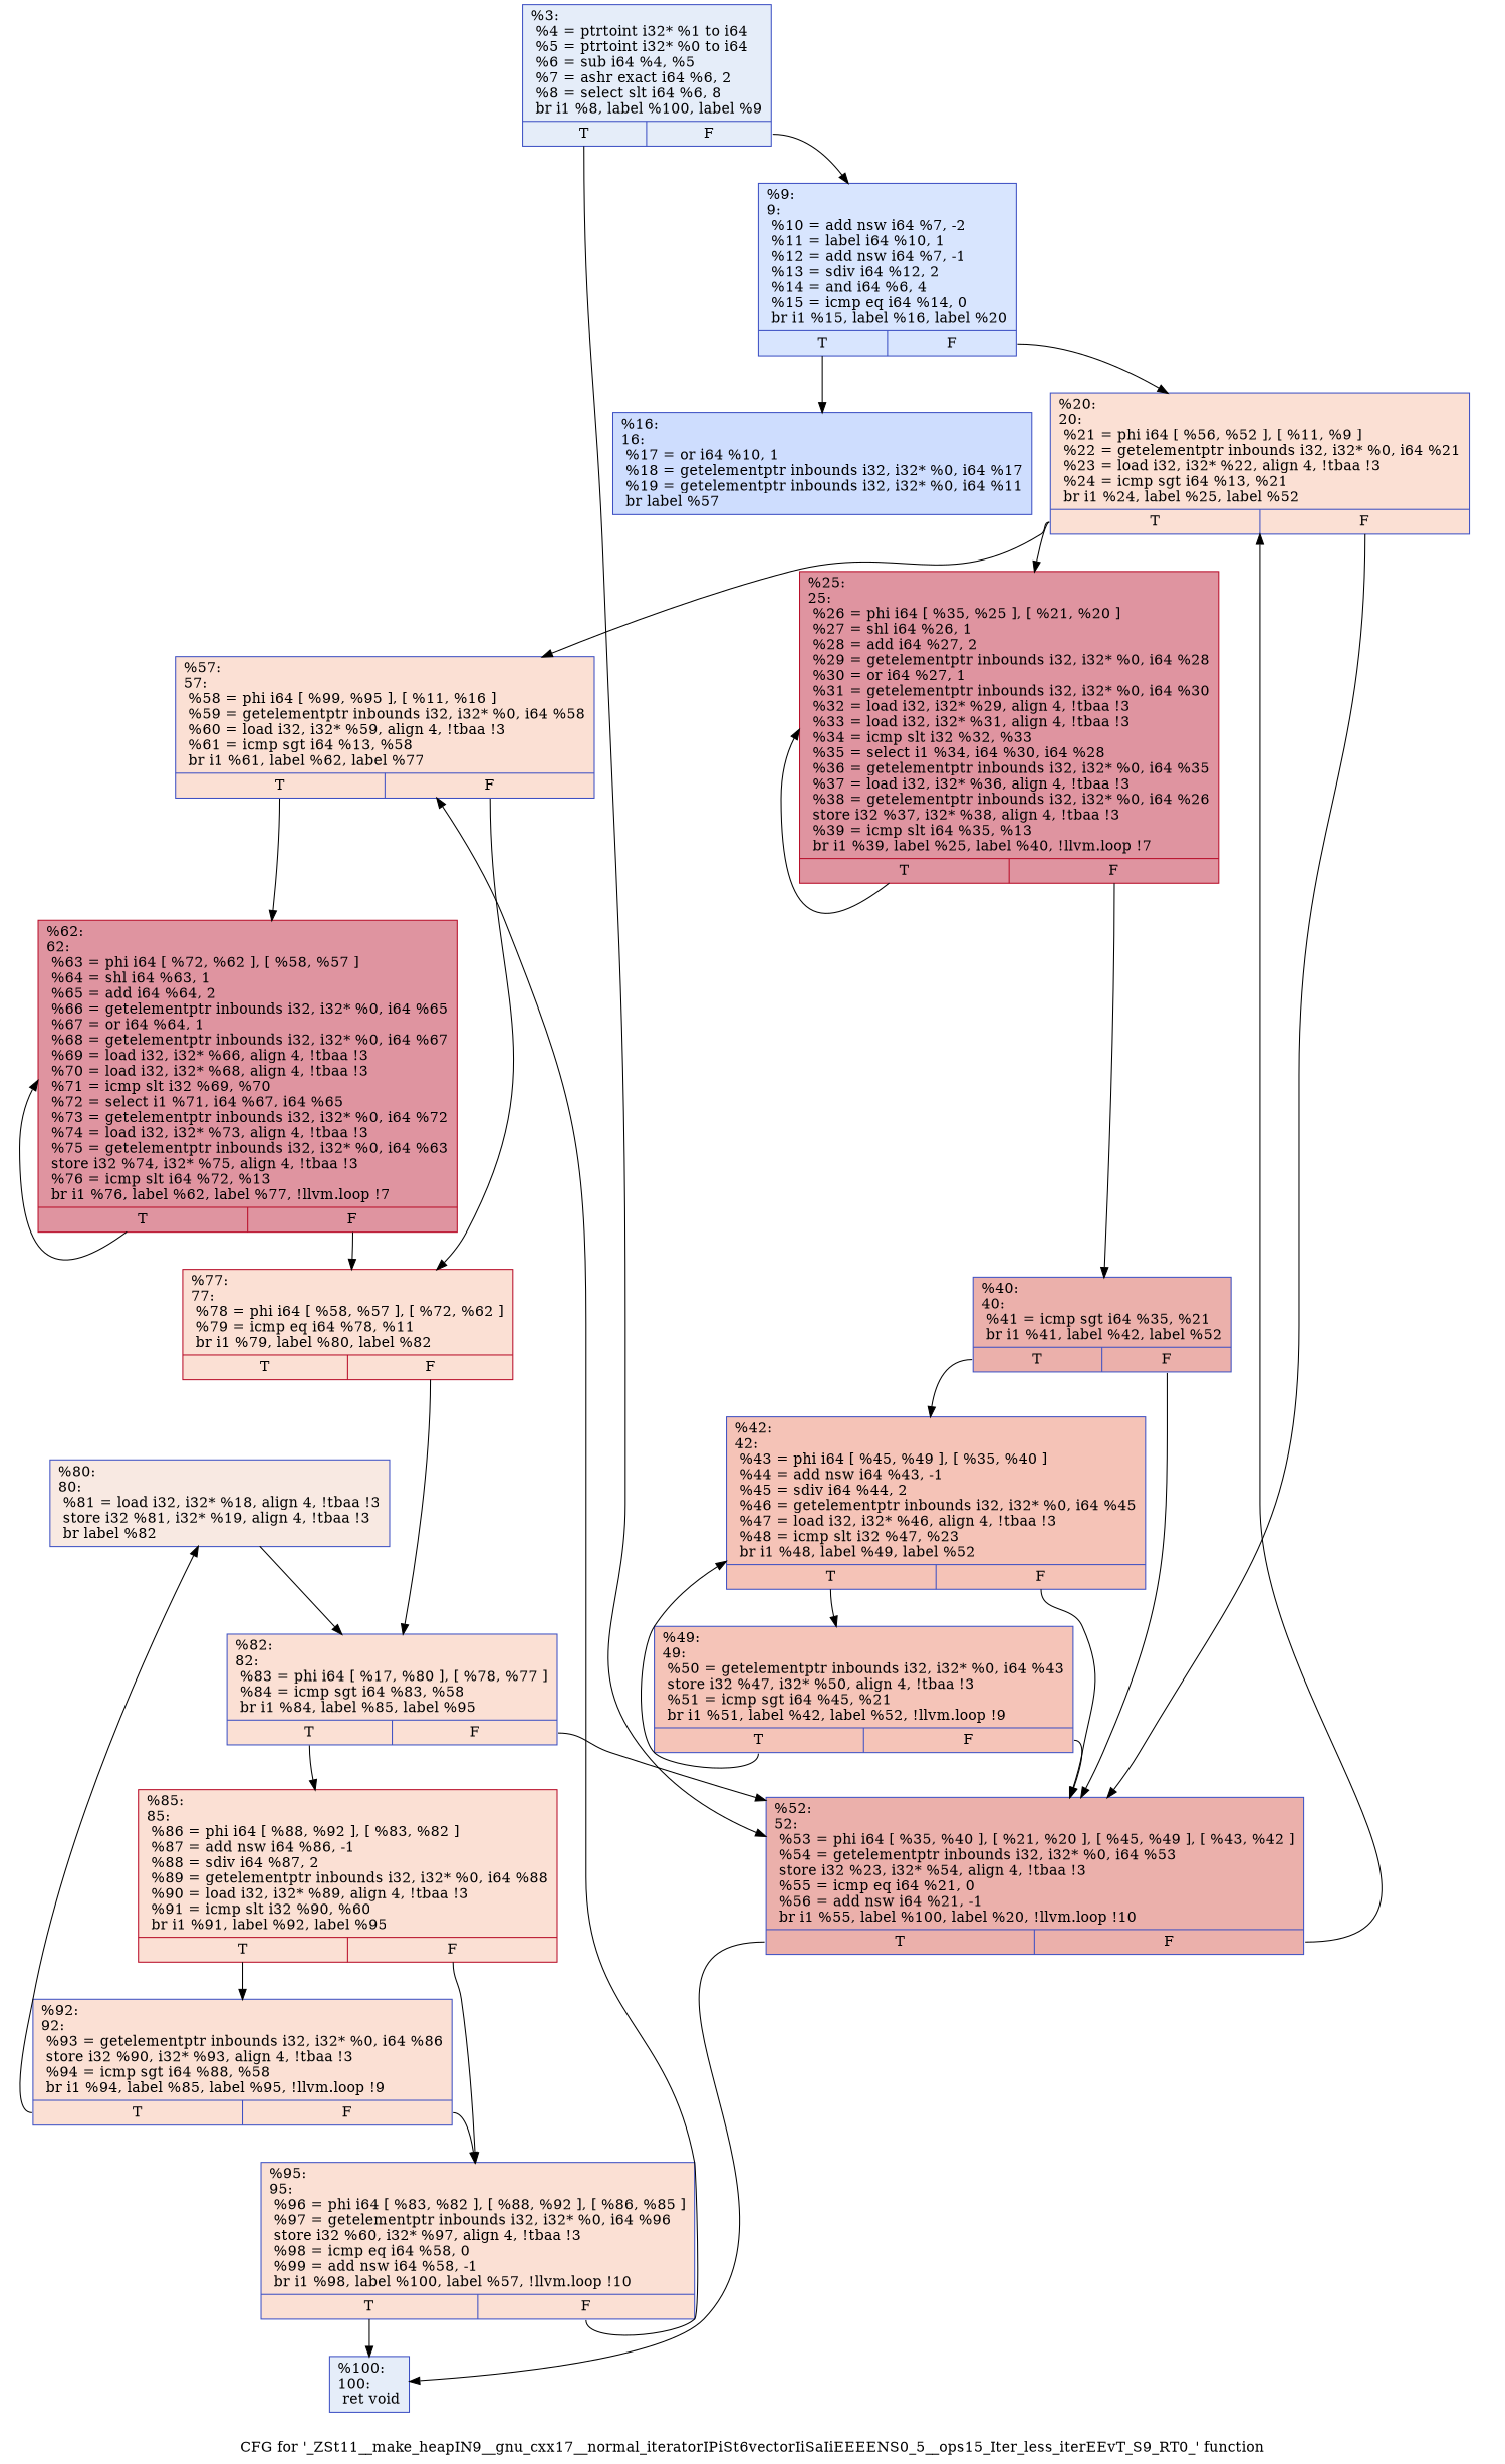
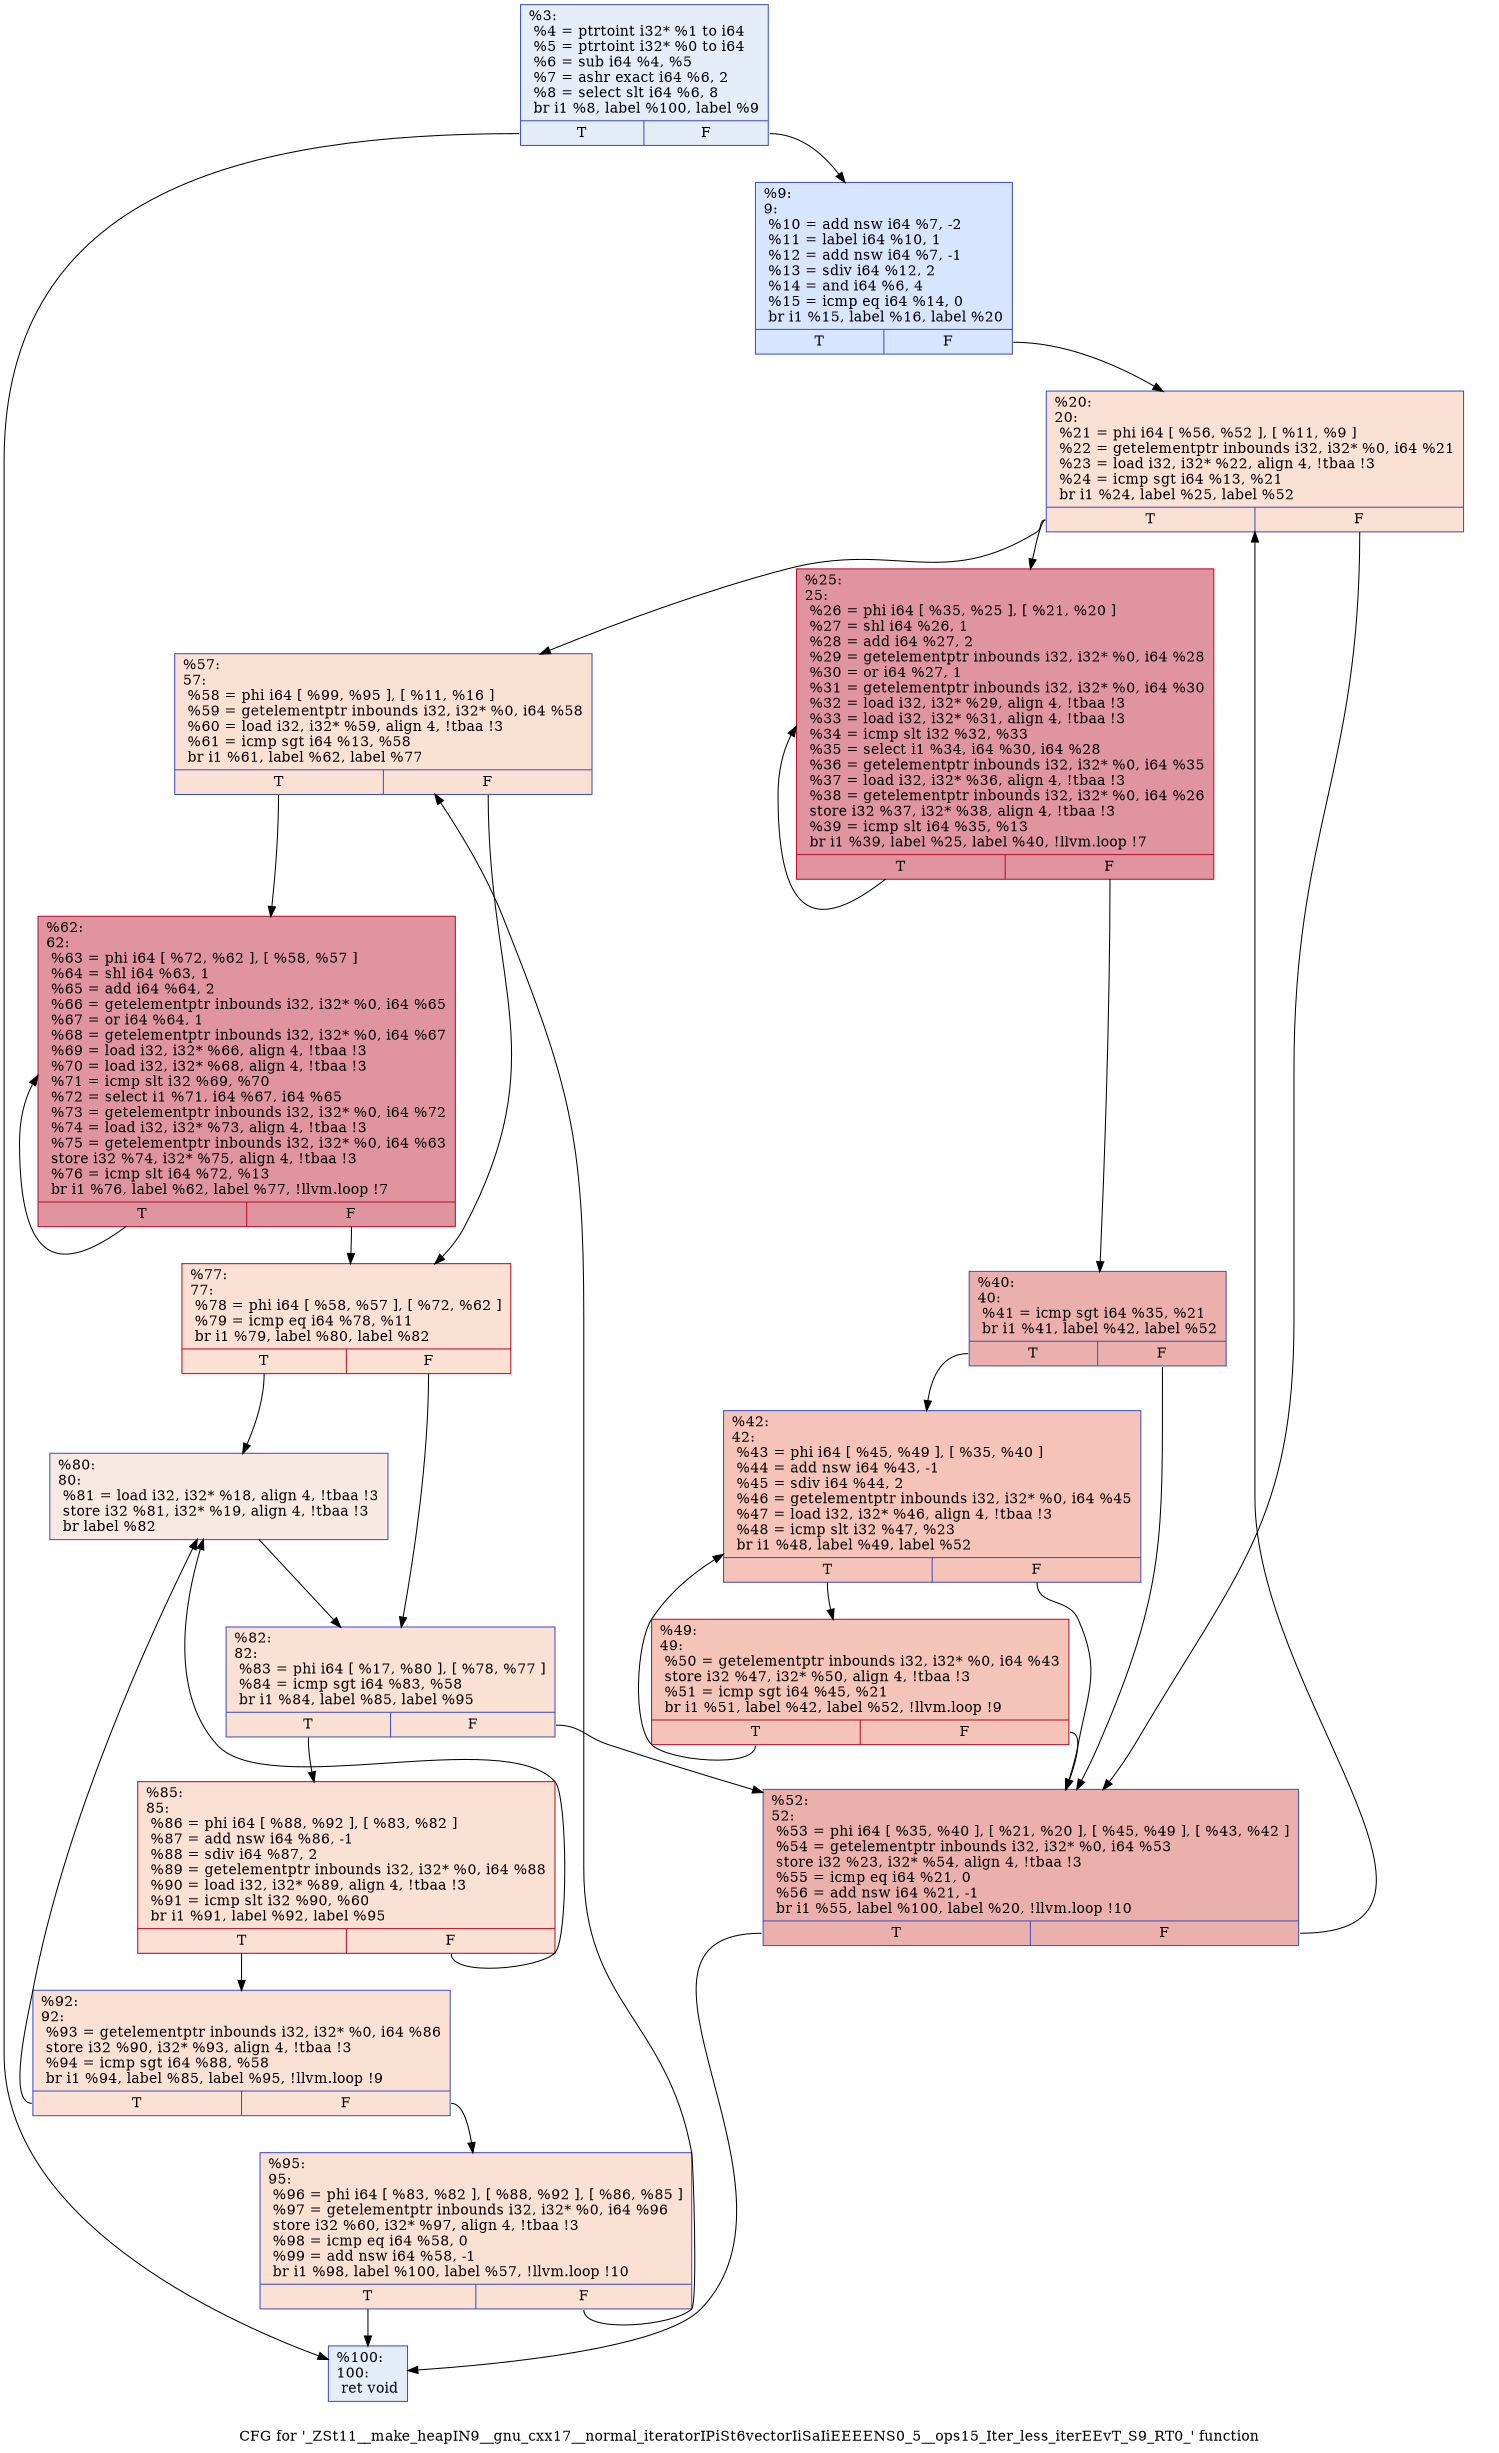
  digraph {
    label="CFG for '_ZSt11__make_heapIN9__gnu_cxx17__normal_iteratorIPiSt6vectorIiSaIiEEEENS0_5__ops15_Iter_less_iterEEvT_S9_RT0_' function"
    node [color="#3d50c3ff" fillcolor="#f7b99e70" shape=record style=filled]
    edge [tailport=s0]
    n1 [fillcolor="#c5d6f270" label="{%3:\l  %4 = ptrtoint i32* %1 to i64\l  %5 = ptrtoint i32* %0 to i64\l  %6 = sub i64 %4, %5\l  %7 = ashr exact i64 %6, 2\l  %8 = select slt i64 %6, 8\l  br i1 %8, label %100, label %9\l|{<s0>T|<s1>F}}"]
    n2 [fillcolor="#c5d6f270" label="{%100:\l100:                                              \l  ret void\l}"]
    n3 [fillcolor="#a7c5fe70" label="{%9:\l9:                                                \l  %10 = add nsw i64 %7, -2\l  %11 = label i64 %10, 1\l  %12 = add nsw i64 %7, -1\l  %13 = sdiv i64 %12, 2\l  %14 = and i64 %6, 4\l  %15 = icmp eq i64 %14, 0\l  br i1 %15, label %16, label %20\l|{<s0>T|<s1>F}}"]
-   n4 [fillcolor="#8fb1fe70" label="{%16:\l16:                                               \l  %17 = or i64 %10, 1\l  %18 = getelementptr inbounds i32, i32* %0, i64 %17\l  %19 = getelementptr inbounds i32, i32* %0, i64 %11\l  br label %57\l}"]
    n5 [label="{%20:\l20:                                               \l  %21 = phi i64 [ %56, %52 ], [ %11, %9 ]\l  %22 = getelementptr inbounds i32, i32* %0, i64 %21\l  %23 = load i32, i32* %22, align 4, !tbaa !3\l  %24 = icmp sgt i64 %13, %21\l  br i1 %24, label %25, label %52\l|{<s0>T|<s1>F}}"]
    n6 [label="{%57:\l57:                                               \l  %58 = phi i64 [ %99, %95 ], [ %11, %16 ]\l  %59 = getelementptr inbounds i32, i32* %0, i64 %58\l  %60 = load i32, i32* %59, align 4, !tbaa !3\l  %61 = icmp sgt i64 %13, %58\l  br i1 %61, label %62, label %77\l|{<s0>T|<s1>F}}"]
    n7 [color="#b70d28ff" fillcolor="#b70d2870" label="{%25:\l25:                                               \l  %26 = phi i64 [ %35, %25 ], [ %21, %20 ]\l  %27 = shl i64 %26, 1\l  %28 = add i64 %27, 2\l  %29 = getelementptr inbounds i32, i32* %0, i64 %28\l  %30 = or i64 %27, 1\l  %31 = getelementptr inbounds i32, i32* %0, i64 %30\l  %32 = load i32, i32* %29, align 4, !tbaa !3\l  %33 = load i32, i32* %31, align 4, !tbaa !3\l  %34 = icmp slt i32 %32, %33\l  %35 = select i1 %34, i64 %30, i64 %28\l  %36 = getelementptr inbounds i32, i32* %0, i64 %35\l  %37 = load i32, i32* %36, align 4, !tbaa !3\l  %38 = getelementptr inbounds i32, i32* %0, i64 %26\l  store i32 %37, i32* %38, align 4, !tbaa !3\l  %39 = icmp slt i64 %35, %13\l  br i1 %39, label %25, label %40, !llvm.loop !7\l|{<s0>T|<s1>F}}"]
    n8 [fillcolor="#d24b4070" label="{%52:\l52:                                               \l  %53 = phi i64 [ %35, %40 ], [ %21, %20 ], [ %45, %49 ], [ %43, %42 ]\l  %54 = getelementptr inbounds i32, i32* %0, i64 %53\l  store i32 %23, i32* %54, align 4, !tbaa !3\l  %55 = icmp eq i64 %21, 0\l  %56 = add nsw i64 %21, -1\l  br i1 %55, label %100, label %20, !llvm.loop !10\l|{<s0>T|<s1>F}}"]
    n9 [color="#b70d28ff" fillcolor="#b70d2870" label="{%62:\l62:                                               \l  %63 = phi i64 [ %72, %62 ], [ %58, %57 ]\l  %64 = shl i64 %63, 1\l  %65 = add i64 %64, 2\l  %66 = getelementptr inbounds i32, i32* %0, i64 %65\l  %67 = or i64 %64, 1\l  %68 = getelementptr inbounds i32, i32* %0, i64 %67\l  %69 = load i32, i32* %66, align 4, !tbaa !3\l  %70 = load i32, i32* %68, align 4, !tbaa !3\l  %71 = icmp slt i32 %69, %70\l  %72 = select i1 %71, i64 %67, i64 %65\l  %73 = getelementptr inbounds i32, i32* %0, i64 %72\l  %74 = load i32, i32* %73, align 4, !tbaa !3\l  %75 = getelementptr inbounds i32, i32* %0, i64 %63\l  store i32 %74, i32* %75, align 4, !tbaa !3\l  %76 = icmp slt i64 %72, %13\l  br i1 %76, label %62, label %77, !llvm.loop !7\l|{<s0>T|<s1>F}}"]
    n10 [color="#b70d28ff" label="{%77:\l77:                                               \l  %78 = phi i64 [ %58, %57 ], [ %72, %62 ]\l  %79 = icmp eq i64 %78, %11\l  br i1 %79, label %80, label %82\l|{<s0>T|<s1>F}}"]
    n11 [fillcolor="#d24b4070" label="{%40:\l40:                                               \l  %41 = icmp sgt i64 %35, %21\l  br i1 %41, label %42, label %52\l|{<s0>T|<s1>F}}"]
    n12 [fillcolor="#efcebd70" label="{%80:\l80:                                               \l  %81 = load i32, i32* %18, align 4, !tbaa !3\l  store i32 %81, i32* %19, align 4, !tbaa !3\l  br label %82\l}"]
    n13 [label="{%82:\l82:                                               \l  %83 = phi i64 [ %17, %80 ], [ %78, %77 ]\l  %84 = icmp sgt i64 %83, %58\l  br i1 %84, label %85, label %95\l|{<s0>T|<s1>F}}"]
    n14 [fillcolor="#e8765c70" label="{%42:\l42:                                               \l  %43 = phi i64 [ %45, %49 ], [ %35, %40 ]\l  %44 = add nsw i64 %43, -1\l  %45 = sdiv i64 %44, 2\l  %46 = getelementptr inbounds i32, i32* %0, i64 %45\l  %47 = load i32, i32* %46, align 4, !tbaa !3\l  %48 = icmp slt i32 %47, %23\l  br i1 %48, label %49, label %52\l|{<s0>T|<s1>F}}"]
-   n15 [fillcolor="#e97a5f70" label="{%49:\l49:                                               \l  %50 = getelementptr inbounds i32, i32* %0, i64 %43\l  store i32 %47, i32* %50, align 4, !tbaa !3\l  %51 = icmp sgt i64 %45, %21\l  br i1 %51, label %42, label %52, !llvm.loop !9\l|{<s0>T|<s1>F}}"]
+   n15 [color="#b70d28ff" fillcolor="#e97a5f70" label="{%49:\l49:                                               \l  %50 = getelementptr inbounds i32, i32* %0, i64 %43\l  store i32 %47, i32* %50, align 4, !tbaa !3\l  %51 = icmp sgt i64 %45, %21\l  br i1 %51, label %42, label %52, !llvm.loop !9\l|{<s0>T|<s1>F}}"]
    n16 [color="#b70d28ff" label="{%85:\l85:                                               \l  %86 = phi i64 [ %88, %92 ], [ %83, %82 ]\l  %87 = add nsw i64 %86, -1\l  %88 = sdiv i64 %87, 2\l  %89 = getelementptr inbounds i32, i32* %0, i64 %88\l  %90 = load i32, i32* %89, align 4, !tbaa !3\l  %91 = icmp slt i32 %90, %60\l  br i1 %91, label %92, label %95\l|{<s0>T|<s1>F}}"]
    n17 [label="{%95:\l95:                                               \l  %96 = phi i64 [ %83, %82 ], [ %88, %92 ], [ %86, %85 ]\l  %97 = getelementptr inbounds i32, i32* %0, i64 %96\l  store i32 %60, i32* %97, align 4, !tbaa !3\l  %98 = icmp eq i64 %58, 0\l  %99 = add nsw i64 %58, -1\l  br i1 %98, label %100, label %57, !llvm.loop !10\l|{<s0>T|<s1>F}}"]
    n18 [label="{%92:\l92:                                               \l  %93 = getelementptr inbounds i32, i32* %0, i64 %86\l  store i32 %90, i32* %93, align 4, !tbaa !3\l  %94 = icmp sgt i64 %88, %58\l  br i1 %94, label %85, label %95, !llvm.loop !9\l|{<s0>T|<s1>F}}"]
-   n1 -> n8
+   n1 -> n2
    n1 -> n3 [tailport=s1]
-   n3 -> n4
    n3 -> n5 [tailport=s1]
    n5 -> n6
    n5 -> n7
    n5 -> n8 [tailport=s1]
    n6 -> n9
    n6 -> n10 [tailport=s1]
    n7 -> n7
    n7 -> n11 [tailport=s1]
    n8 -> n2
    n8 -> n5 [tailport=s1]
    n9 -> n9
    n9 -> n10 [tailport=s1]
+   n10 -> n12
    n10 -> n13 [tailport=s1]
    n11 -> n8 [tailport=s1]
    n11 -> n14
    n12 -> n13
    n13 -> n8 [tailport=s1]
    n13 -> n16
    n14 -> n8 [tailport=s1]
    n14 -> n15
    n15 -> n8 [tailport=s1]
    n15 -> n14
-   n16 -> n17 [tailport=s1]
+   n16 -> n12 [tailport=s1]
    n16 -> n18
    n17 -> n2
    n17 -> n6 [tailport=s1]
    n18 -> n12
    n18 -> n17 [tailport=s1]
  }
